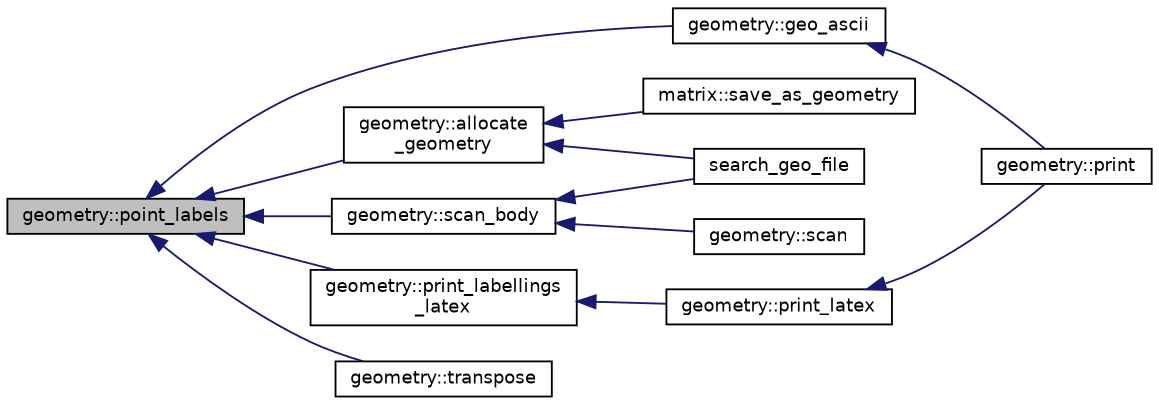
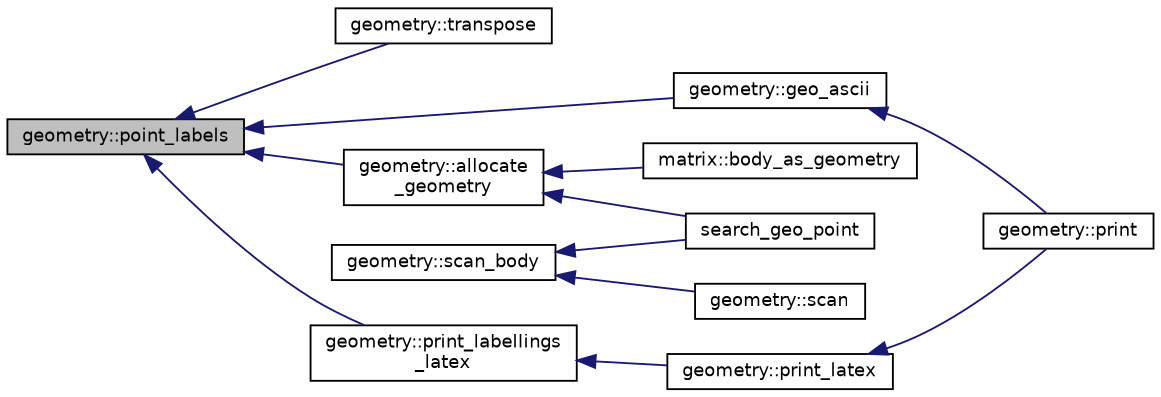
  digraph {
    rankdir=LR
    node [color=black fillcolor=white fontname=Helvetica fontsize=10 shape=record style=filled]
    edge [color=midnightblue dir=back fontname=Helvetica fontsize=10 labelfontname=Helvetica labelfontsize=10 style=solid]
    n1 [fillcolor=grey75 fontcolor=black height=0.2 label="geometry::point_labels" width=0.4]
    n2 [height=0.2 label="geometry::allocate\l_geometry" width=0.4]
    n3 [height=0.2 label="geometry::print_labellings\l_latex" width=0.4]
    n4 [height=0.2 label="geometry::geo_ascii" width=0.4]
    n5 [height=0.2 label="geometry::scan_body" width=0.4]
    n6 [height=0.2 label="geometry::transpose" width=0.4]
-   n7 [height=0.2 label=search_geo_file width=0.4]
-   n8 [height=0.2 label="matrix::save_as_geometry" width=0.4]
+   n7 [height=0.2 label=search_geo_point width=0.4]
+   n8 [height=0.2 label="matrix::body_as_geometry" width=0.4]
    n9 [height=0.2 label="geometry::print_latex" width=0.4]
    n10 [height=0.2 label="geometry::print" width=0.4]
    n11 [height=0.2 label="geometry::scan" width=0.4]
    n1 -> n2
    n1 -> n3
    n1 -> n4
-   n1 -> n5
    n1 -> n6
    n2 -> n7
    n2 -> n8
    n3 -> n9
    n4 -> n10
    n5 -> n7
    n5 -> n11
    n9 -> n10
  }
